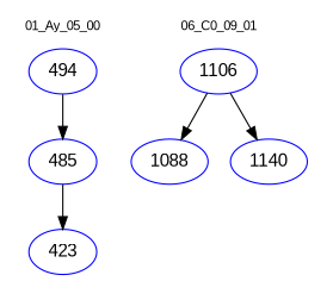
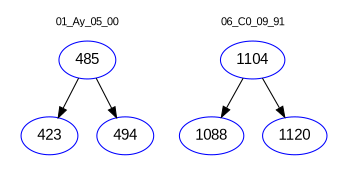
  digraph {
    fontname="Liberation Sans"
    node [color=blue fontname="Liberation Sans"]
    edge [color=black fontname="Liberation Sans"]
    n1 [label=485]
    n2 [label=423]
    n3 [label=494]
-   n4 [label=1106]
+   n4 [label=1104]
    n5 [label=1088]
-   n6 [label=1140]
+   n6 [label=1120]
    subgraph cluster_1 {
      color=white
      fontsize=10
      label="01_Ay_05_00"
      n1
      n2
      n3
    }
    subgraph cluster_2 {
      color=white
      fontsize=10
-     label="06_C0_09_01"
+     label="06_C0_09_91"
      n4
      n5
      n6
    }
    n1 -> n2
-   n3 -> n1
+   n1 -> n3
    n4 -> n5
    n4 -> n6
  }
